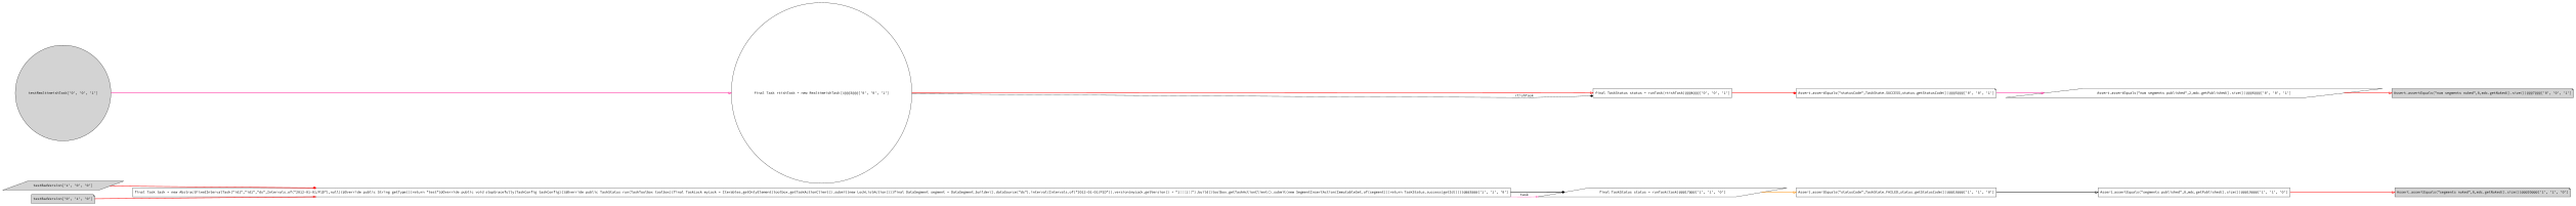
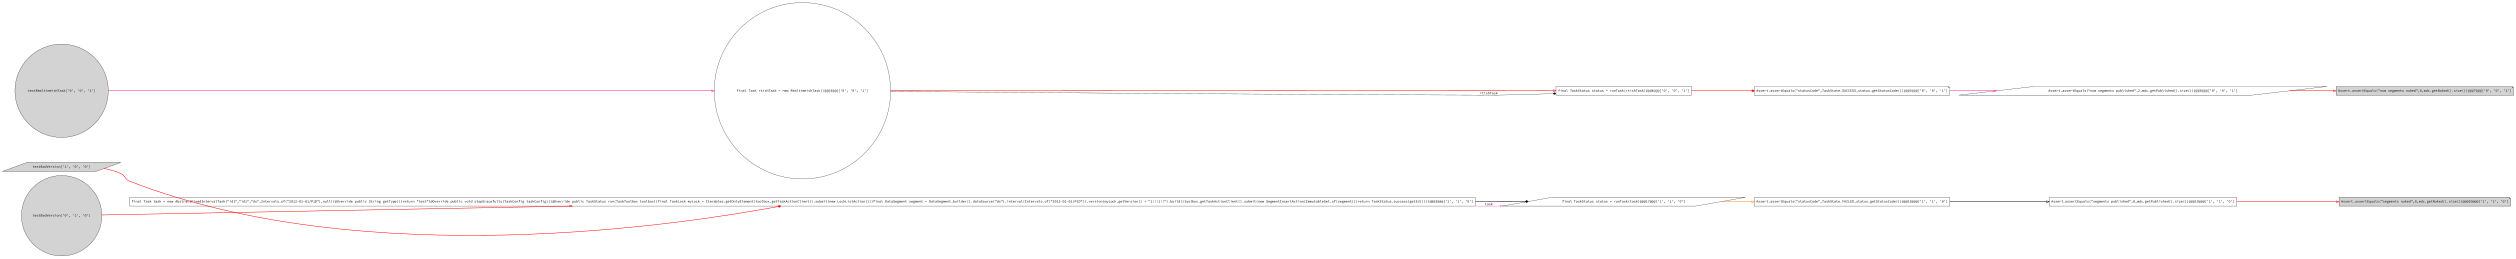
  digraph {
    rankdir=LR
    fontname="Source Code Pro"
    node [fillcolor=white shape=box style=filled fontname="Source Code Pro"]
    edge [style=bold color=red arrowhead=onormal fontname="Source Code Pro"]
    n1 [label="Assert.assertEquals(\"statusCode\",TaskState.FAILED,status.getStatusCode())@@@18@@@['1', '1', '0']"]
    n2 [label="Assert.assertEquals(\"segments published\",0,mdc.getPublished().size())@@@19@@@['1', '1', '0']"]
    n3 [fillcolor=lightgray label="testBadVersion['1', '0', '0']" shape=parallelogram]
    n4 [label="final Task task = new AbstractFixedIntervalTask(\"id1\",\"id1\",\"ds\",Intervals.of(\"2012-01-01/P1D\"),null){@Override public String getType(){return \"test\"}@Override public void stopGracefully(TaskConfig taskConfig){}@Override public TaskStatus run(TaskToolbox toolbox){final TaskLock myLock = Iterables.getOnlyElement(toolbox.getTaskActionClient().submit(new LockListAction()))final DataSegment segment = DataSegment.builder().dataSource(\"ds\").interval(Intervals.of(\"2012-01-01/P1D\")).version(myLock.getVersion() + \"1!!!1!!\").build()toolbox.getTaskActionClient().submit(new SegmentInsertAction(ImmutableSet.of(segment)))return TaskStatus.success(getId())}}@@@3@@@['1', '1', '0']"]
    n5 [fillcolor=lightgray label="Assert.assertEquals(\"segments nuked\",0,mdc.getNuked().size())@@@20@@@['1', '1', '0']" shape=note]
    n6 [label="Assert.assertEquals(\"statusCode\",TaskState.SUCCESS,status.getStatusCode())@@@5@@@['0', '0', '1']" shape=note]
    n7 [label="Assert.assertEquals(\"num segments published\",2,mdc.getPublished().size())@@@6@@@['0', '0', '1']" shape=parallelogram]
    n8 [label="final Task rtishTask = new RealtimeishTask()@@@3@@@['0', '0', '1']" shape=circle]
    n9 [label="final TaskStatus status = runTask(rtishTask)@@@4@@@['0', '0', '1']"]
    n10 [label="final TaskStatus status = runTask(task)@@@17@@@['1', '1', '0']" shape=parallelogram]
    n11 [fillcolor=lightgray label="testRealtimeishTask['0', '0', '1']" shape=circle]
    n12 [fillcolor=lightgray label="Assert.assertEquals(\"num segments nuked\",0,mdc.getNuked().size())@@@7@@@['0', '0', '1']" shape=note]
-   n13 [fillcolor=lightgray label="testBadVersion['0', '1', '0']" shape=note]
+   n13 [fillcolor=lightgray label="testBadVersion['0', '1', '0']" shape=circle]
    n1 -> n2 [color=black]
    n2 -> n5
    n3 -> n4 [arrowhead=diamond]
    n4 -> n10 [color=black arrowhead=diamond]
    n4 -> n10 [label=task style=solid color=deeppink]
    n6 -> n7 [color=deeppink]
    n7 -> n12
    n8 -> n9
    n8 -> n9 [label=rtishTask style=solid color=black arrowhead=diamond]
    n9 -> n6 [arrowhead=diamond]
    n10 -> n1 [color=darkorange]
    n11 -> n8 [color=deeppink]
    n13 -> n4
  }
